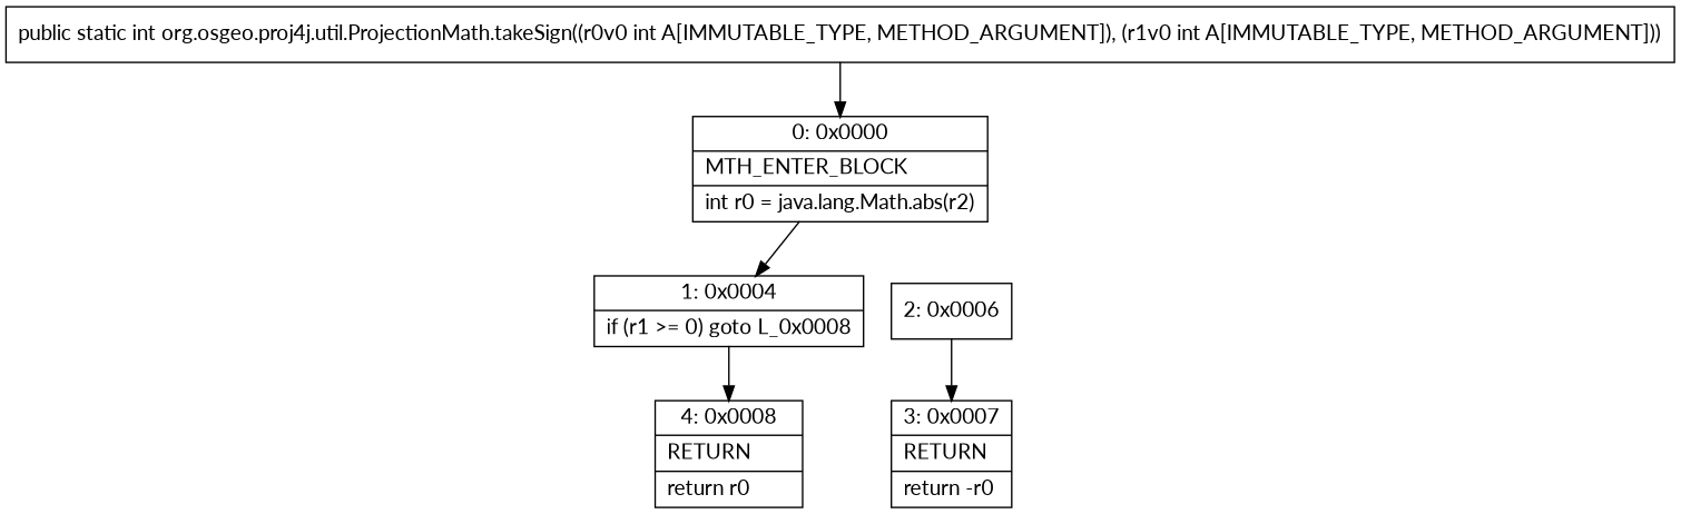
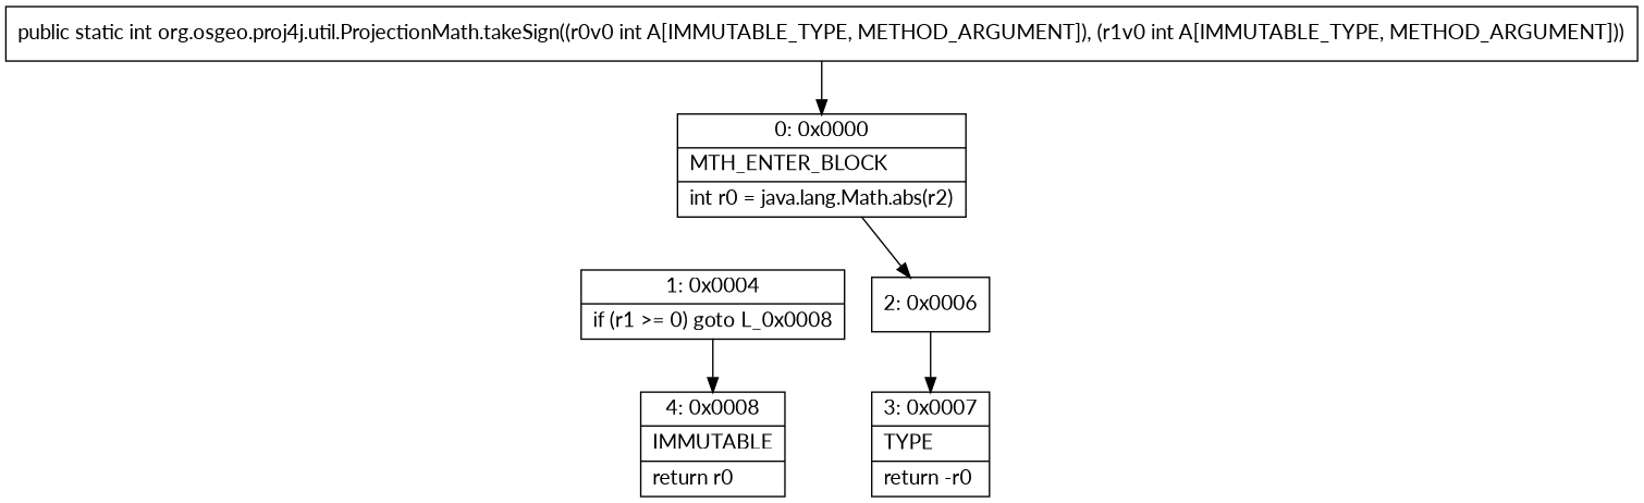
  digraph {
    fontname=Lato
    node [fontname=Lato shape=record]
    edge [fontname=Lato]
    n1 [label="{0\:\ 0x0000|MTH_ENTER_BLOCK\l|int r0 = java.lang.Math.abs(r2)\l}"]
    n2 [label="{1\:\ 0x0004|if (r1 \>= 0) goto L_0x0008\l}"]
-   n3 [label="{4\:\ 0x0008|RETURN\l|return r0\l}"]
+   n3 [label="{4\:\ 0x0008|IMMUTABLE\l|return r0\l}"]
    n4 [label="{2\:\ 0x0006}"]
-   n5 [label="{3\:\ 0x0007|RETURN\l|return \-r0\l}"]
+   n5 [label="{3\:\ 0x0007|TYPE\l|return \-r0\l}"]
    n6 [label="{public static int org.osgeo.proj4j.util.ProjectionMath.takeSign((r0v0 int A[IMMUTABLE_TYPE, METHOD_ARGUMENT]), (r1v0 int A[IMMUTABLE_TYPE, METHOD_ARGUMENT])) }"]
-   n1 -> n2
+   n1 -> n4
    n2 -> n3
    n4 -> n5
    n6 -> n1
  }
